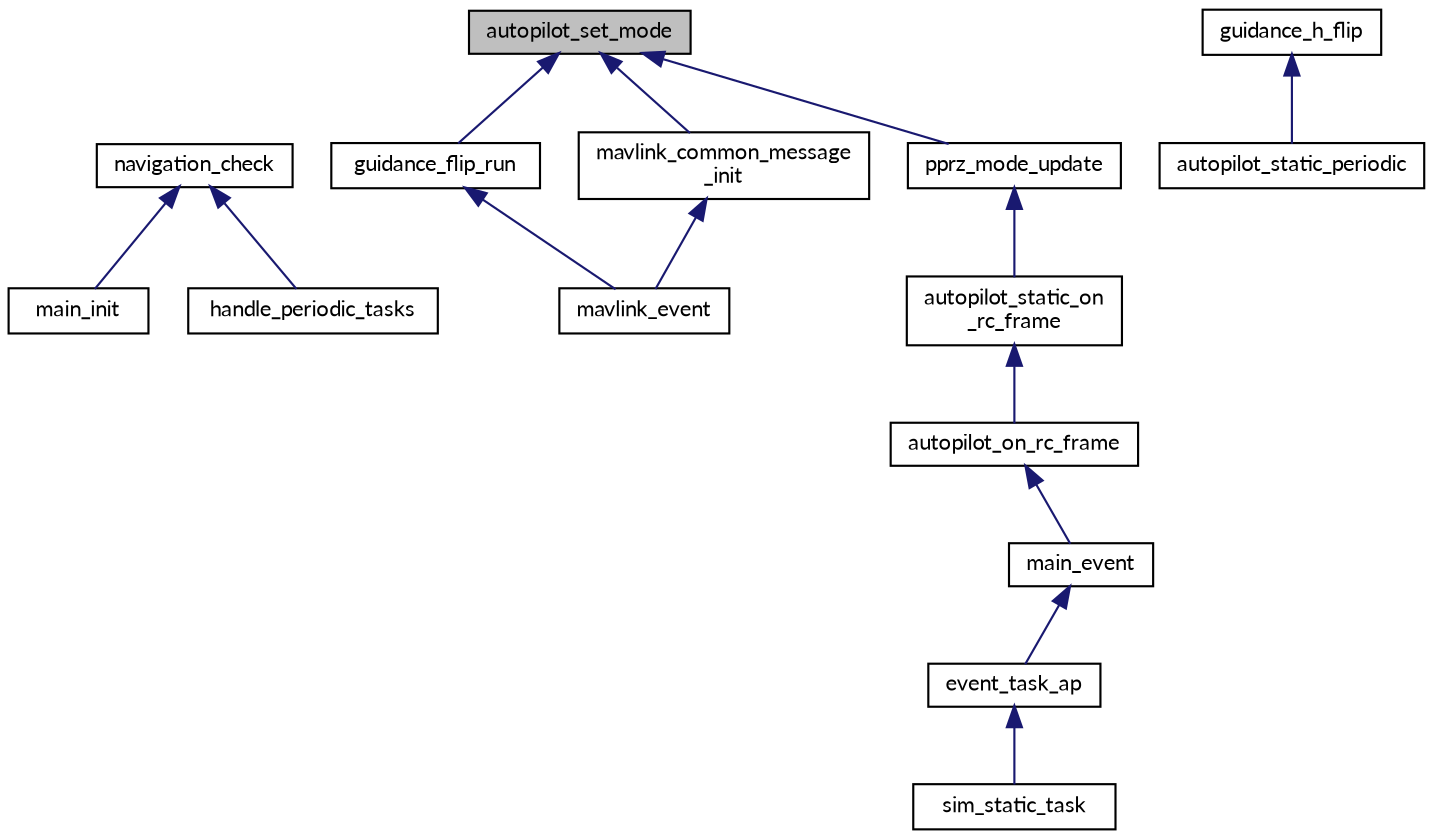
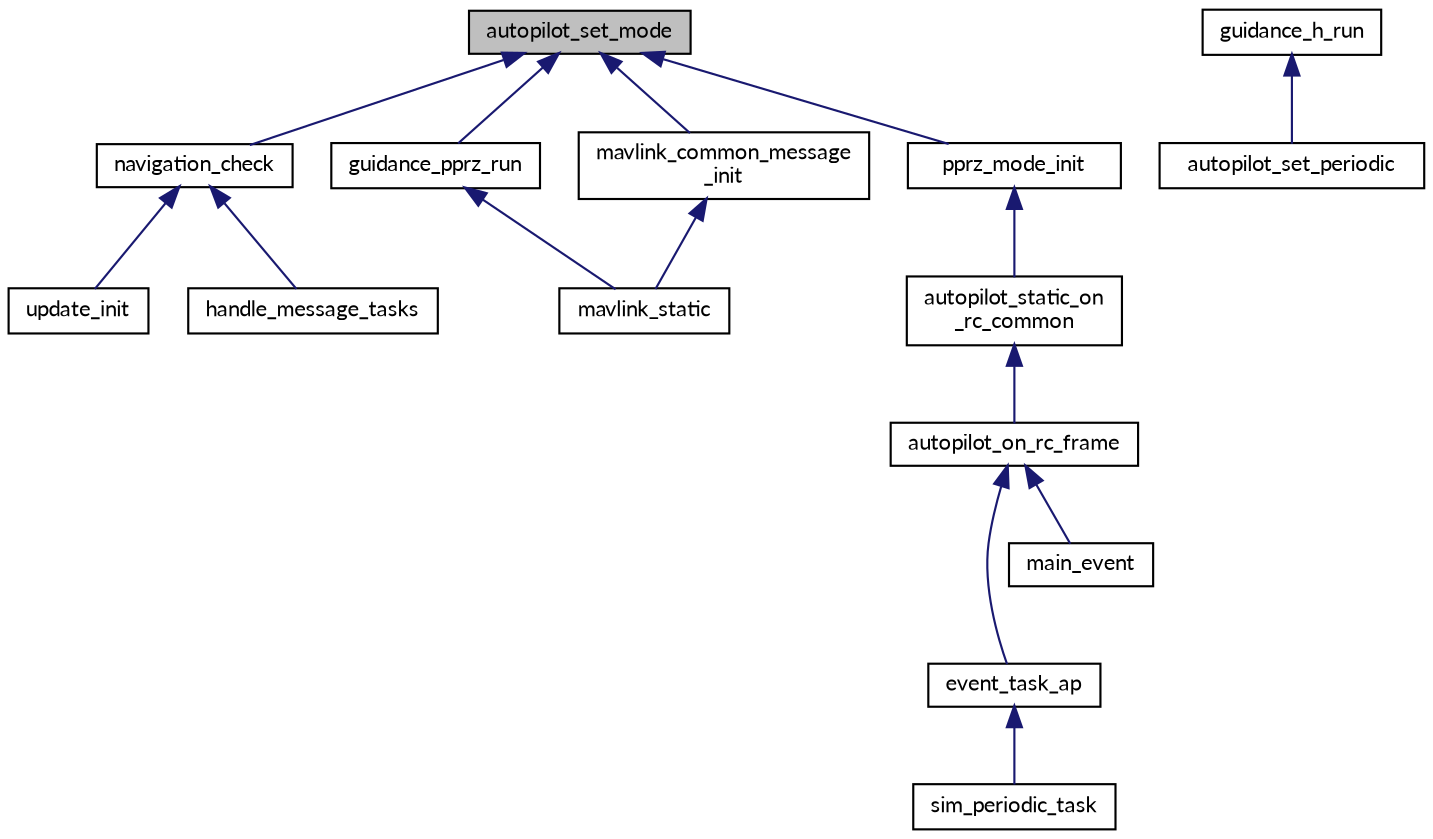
  digraph {
    fontname=Lato
    rankdir=TB
    node [color=black fillcolor=white fontname=Lato fontsize=10 shape=record style=filled]
    edge [color=midnightblue dir=back fontname=Lato fontsize=10 labelfontname=FreeSans labelfontsize=10 style=solid]
    n1 [fillcolor=grey75 fontcolor=black height=0.2 label=autopilot_set_mode width=0.4]
    n2 [height=0.2 label=navigation_check width=0.4]
-   n3 [height=0.2 label=guidance_flip_run width=0.4]
+   n3 [height=0.2 label=guidance_pprz_run width=0.4]
    n4 [height=0.2 label="mavlink_common_message\l_init" width=0.4]
-   n5 [height=0.2 label=pprz_mode_update width=0.4]
-   n6 [height=0.2 label="autopilot_static_on\l_rc_frame" width=0.4]
+   n5 [height=0.2 label=pprz_mode_init width=0.4]
+   n6 [height=0.2 label="autopilot_static_on\l_rc_common" width=0.4]
    n7 [height=0.2 label=autopilot_on_rc_frame width=0.4]
-   n8 [height=0.2 label=main_init width=0.4]
-   n9 [height=0.2 label=handle_periodic_tasks width=0.4]
-   n10 [height=0.2 label=mavlink_event width=0.4]
+   n8 [height=0.2 label=update_init width=0.4]
+   n9 [height=0.2 label=handle_message_tasks width=0.4]
+   n10 [height=0.2 label=mavlink_static width=0.4]
    n11 [height=0.2 label=event_task_ap width=0.4]
    n12 [height=0.2 label=main_event width=0.4]
-   n13 [height=0.2 label=sim_static_task width=0.4]
-   n14 [height=0.2 label=guidance_h_flip width=0.4]
-   n15 [height=0.2 label=autopilot_static_periodic width=0.4]
+   n13 [height=0.2 label=sim_periodic_task width=0.4]
+   n14 [height=0.2 label=guidance_h_run width=0.4]
+   n15 [height=0.2 label=autopilot_set_periodic width=0.4]
+   n1 -> n2
    n1 -> n3
    n1 -> n4
    n1 -> n5
    n2 -> n8
    n2 -> n9
    n3 -> n10
    n4 -> n10
    n5 -> n6
    n6 -> n7
-   n12 -> n11
+   n7 -> n11
    n7 -> n12
    n11 -> n13
    n14 -> n15
  }
